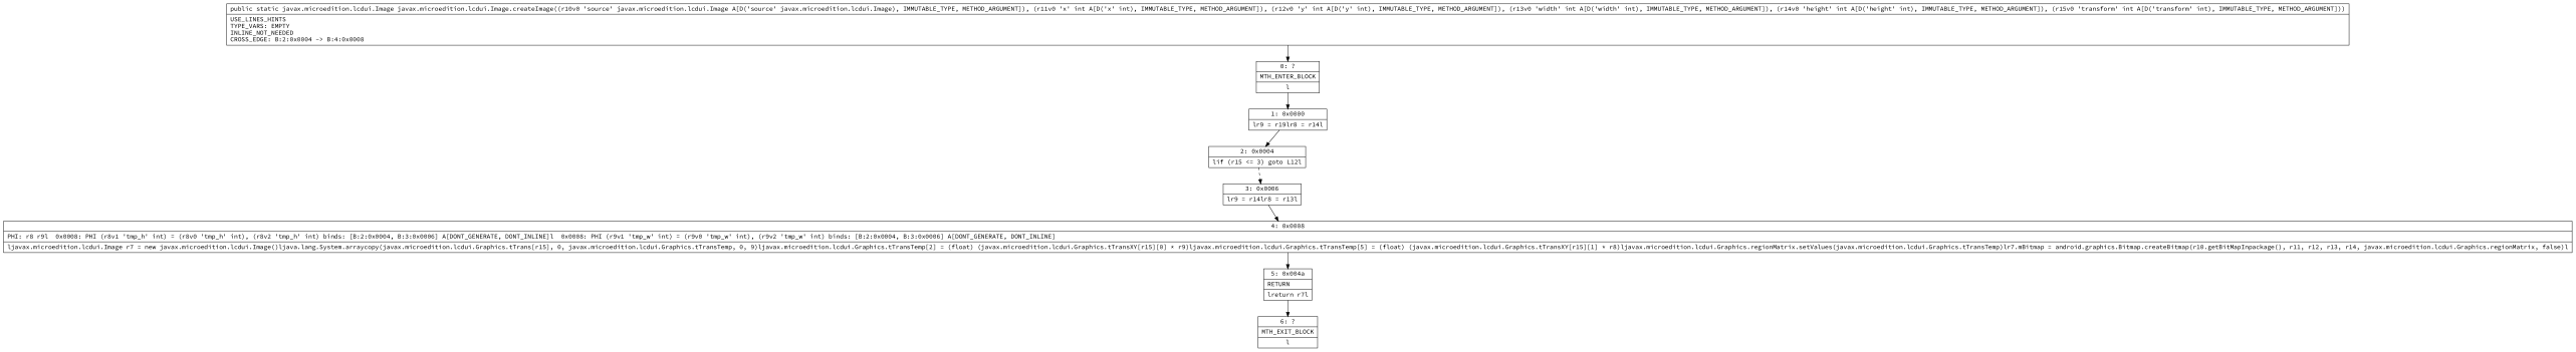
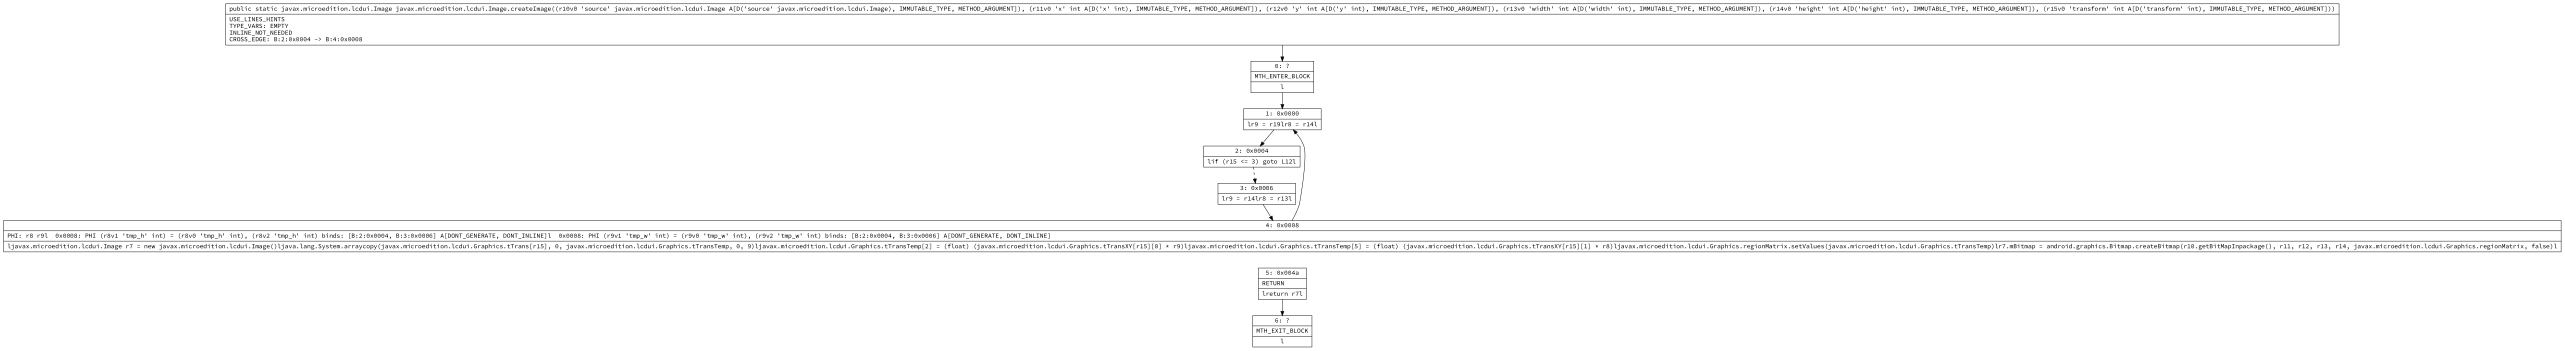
  digraph {
    fontname="Source Code Pro"
    node [fontname="Source Code Pro" shape=record]
    edge [fontname="Source Code Pro"]
    n1 [label="{0\:\ ?|MTH_ENTER_BLOCK\l|l}"]
    n2 [label="{1\:\ 0x0000|lr9 = r19lr8 = r14l}"]
    n3 [label="{2\:\ 0x0004|lif (r15 \<= 3) goto L12l}"]
    n4 [label="{3\:\ 0x0006|lr9 = r14lr8 = r13l}"]
    n5 [label="{4\:\ 0x0008|PHI: r8 r9l  0x0008: PHI (r8v1 'tmp_h' int) = (r8v0 'tmp_h' int), (r8v2 'tmp_h' int) binds: [B:2:0x0004, B:3:0x0006] A[DONT_GENERATE, DONT_INLINE]l  0x0008: PHI (r9v1 'tmp_w' int) = (r9v0 'tmp_w' int), (r9v2 'tmp_w' int) binds: [B:2:0x0004, B:3:0x0006] A[DONT_GENERATE, DONT_INLINE]\l|ljavax.microedition.lcdui.Image r7 = new javax.microedition.lcdui.Image()ljava.lang.System.arraycopy(javax.microedition.lcdui.Graphics.tTrans[r15], 0, javax.microedition.lcdui.Graphics.tTransTemp, 0, 9)ljavax.microedition.lcdui.Graphics.tTransTemp[2] = (float) (javax.microedition.lcdui.Graphics.tTransXY[r15][0] * r9)ljavax.microedition.lcdui.Graphics.tTransTemp[5] = (float) (javax.microedition.lcdui.Graphics.tTransXY[r15][1] * r8)ljavax.microedition.lcdui.Graphics.regionMatrix.setValues(javax.microedition.lcdui.Graphics.tTransTemp)lr7.mBitmap = android.graphics.Bitmap.createBitmap(r10.getBitMapInpackage(), r11, r12, r13, r14, javax.microedition.lcdui.Graphics.regionMatrix, false)l}"]
    n6 [label="{5\:\ 0x004a|RETURN\l|lreturn r7l}"]
    n7 [label="{6\:\ ?|MTH_EXIT_BLOCK\l|l}"]
    n8 [label="{public static javax.microedition.lcdui.Image javax.microedition.lcdui.Image.createImage((r10v0 'source' javax.microedition.lcdui.Image A[D('source' javax.microedition.lcdui.Image), IMMUTABLE_TYPE, METHOD_ARGUMENT]), (r11v0 'x' int A[D('x' int), IMMUTABLE_TYPE, METHOD_ARGUMENT]), (r12v0 'y' int A[D('y' int), IMMUTABLE_TYPE, METHOD_ARGUMENT]), (r13v0 'width' int A[D('width' int), IMMUTABLE_TYPE, METHOD_ARGUMENT]), (r14v0 'height' int A[D('height' int), IMMUTABLE_TYPE, METHOD_ARGUMENT]), (r15v0 'transform' int A[D('transform' int), IMMUTABLE_TYPE, METHOD_ARGUMENT]))  | USE_LINES_HINTS\lTYPE_VARS: EMPTY\lINLINE_NOT_NEEDED\lCROSS_EDGE: B:2:0x0004 \-\> B:4:0x0008\l}"]
    n1 -> n2
    n2 -> n3
    n3 -> n4 [style=dashed]
    n4 -> n5
-   n5 -> n6
+   n5 -> n2
    n6 -> n7
    n8 -> n1
  }
